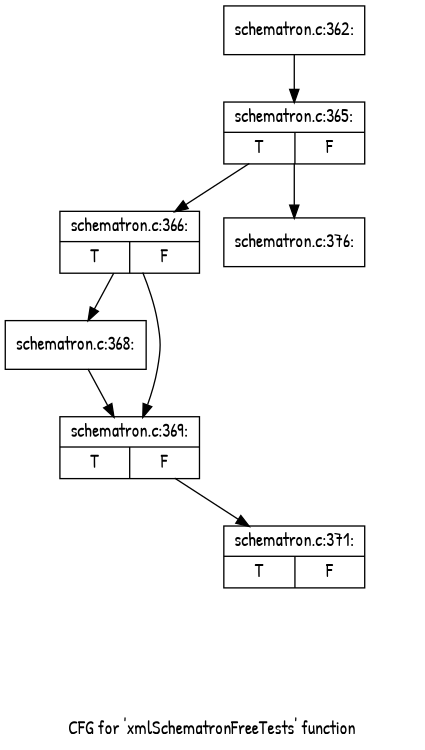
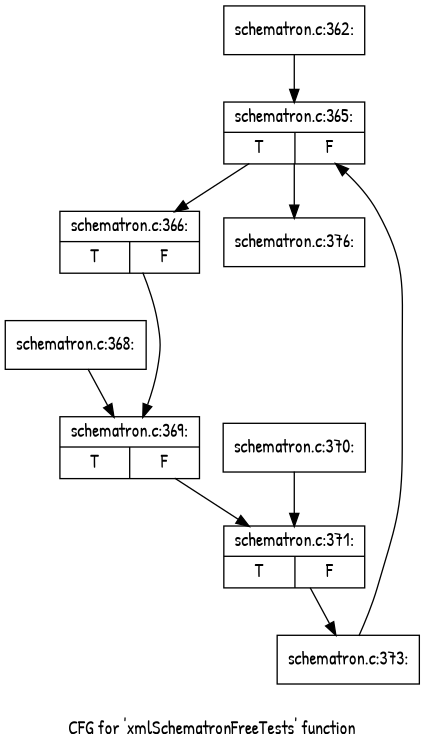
  digraph {
    fontname="Patrick Hand"
    label="CFG for 'xmlSchematronFreeTests' function"
    node [fontname="Patrick Hand" shape=record]
    edge [fontname="Patrick Hand"]
    n1 [label="{schematron.c:362:}"]
    n2 [label="{schematron.c:365:|{<s0>T|<s1>F}}"]
    n3 [label="{schematron.c:366:|{<s0>T|<s1>F}}"]
    n4 [label="{schematron.c:376:}"]
    n5 [label="{schematron.c:368:}"]
    n6 [label="{schematron.c:369:|{<s0>T|<s1>F}}"]
    n7 [label="{schematron.c:371:|{<s0>T|<s1>F}}"]
+   n8 [label="{schematron.c:370:}"]
+   n9 [label="{schematron.c:373:}"]
    n1 -> n2
    n2 -> n3
    n2 -> n4
-   n3 -> n5
    n3 -> n6
    n5 -> n6
    n6 -> n7
+   n7 -> n9
+   n8 -> n7
+   n9 -> n2
  }
